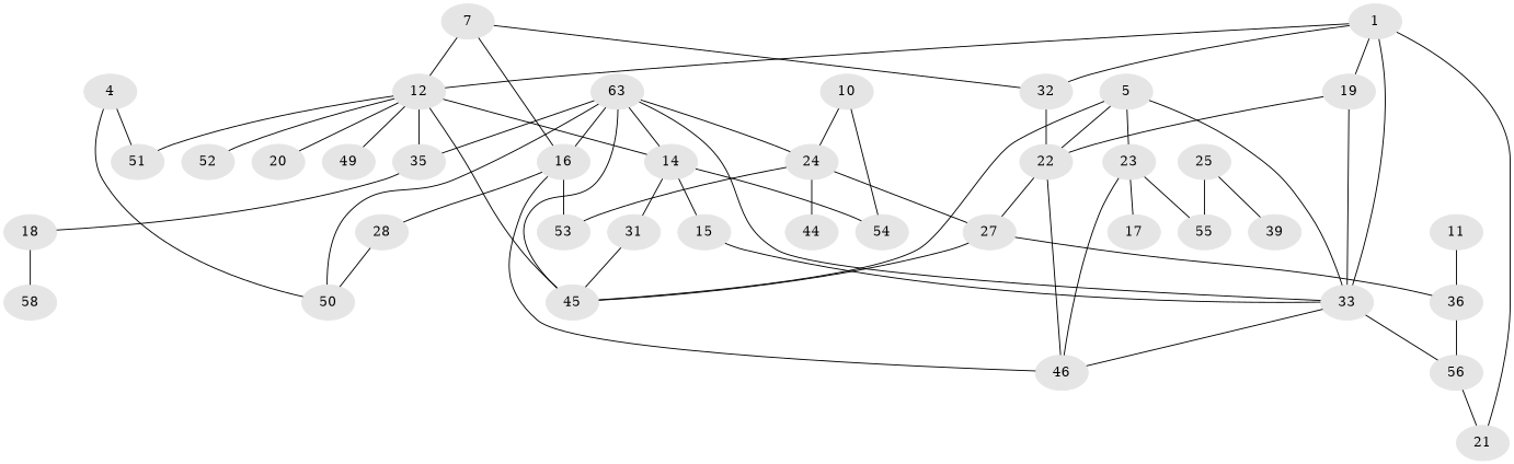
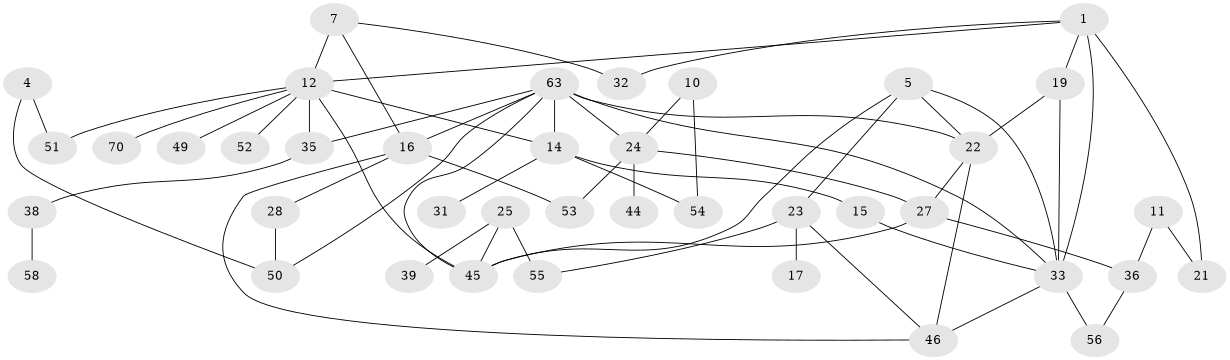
  graph {
    node [color=gray90 style=filled]
    edge [weight=1.0]
    1
    12
    19
    21
    32
    33
    51
    45
    14
-   20
+   20 [label=70]
    35
    49
    52
    22
    46
    56
    4
    50
    5
    23
    27
    17
    55
    7
    16
    28
    53
    10
    24
    54
    44
    11
    36
    15
    31
-   38 [label=18]
+   38
    n37 [label=63]
    25
    n39 [label=39]
    58
    1 -- 12
    1 -- 19
    1 -- 21
    1 -- 32
    1 -- 33 [weight=2.0]
    12 -- 51
    12 -- 45 [weight=2.0]
    12 -- 14
    12 -- 20
    12 -- 35 [weight=2.0]
    12 -- 49 [weight=2.0]
    12 -- 52
    19 -- 33
    19 -- 22
    33 -- 46
    33 -- 56
    14 -- 54
    14 -- 15
    14 -- 31
    35 -- 38
    22 -- 46
    22 -- 27
    4 -- 51
    4 -- 50
    5 -- 33
    5 -- 45
    5 -- 22
    5 -- 23
    23 -- 46
    23 -- 17
    23 -- 55
    27 -- 45
    27 -- 36
    7 -- 12 [weight=2.0]
    7 -- 32
    7 -- 16
    16 -- 46
    16 -- 28
    16 -- 53
    28 -- 50
    10 -- 24
    10 -- 54
    24 -- 27
    24 -- 53
    24 -- 44
-   56 -- 21
+   11 -- 21
    11 -- 36 [weight=2.0]
    36 -- 56
    15 -- 33
    38 -- 58
    n37 -- 33
    n37 -- 45
    n37 -- 14
    n37 -- 35
-   32 -- 22 [weight=2.0]
+   n37 -- 22 [weight=2.0]
    n37 -- 50
    n37 -- 16
    n37 -- 24
-   31 -- 45
+   25 -- 45
    25 -- 55 [weight=2.0]
    25 -- n39
  }
